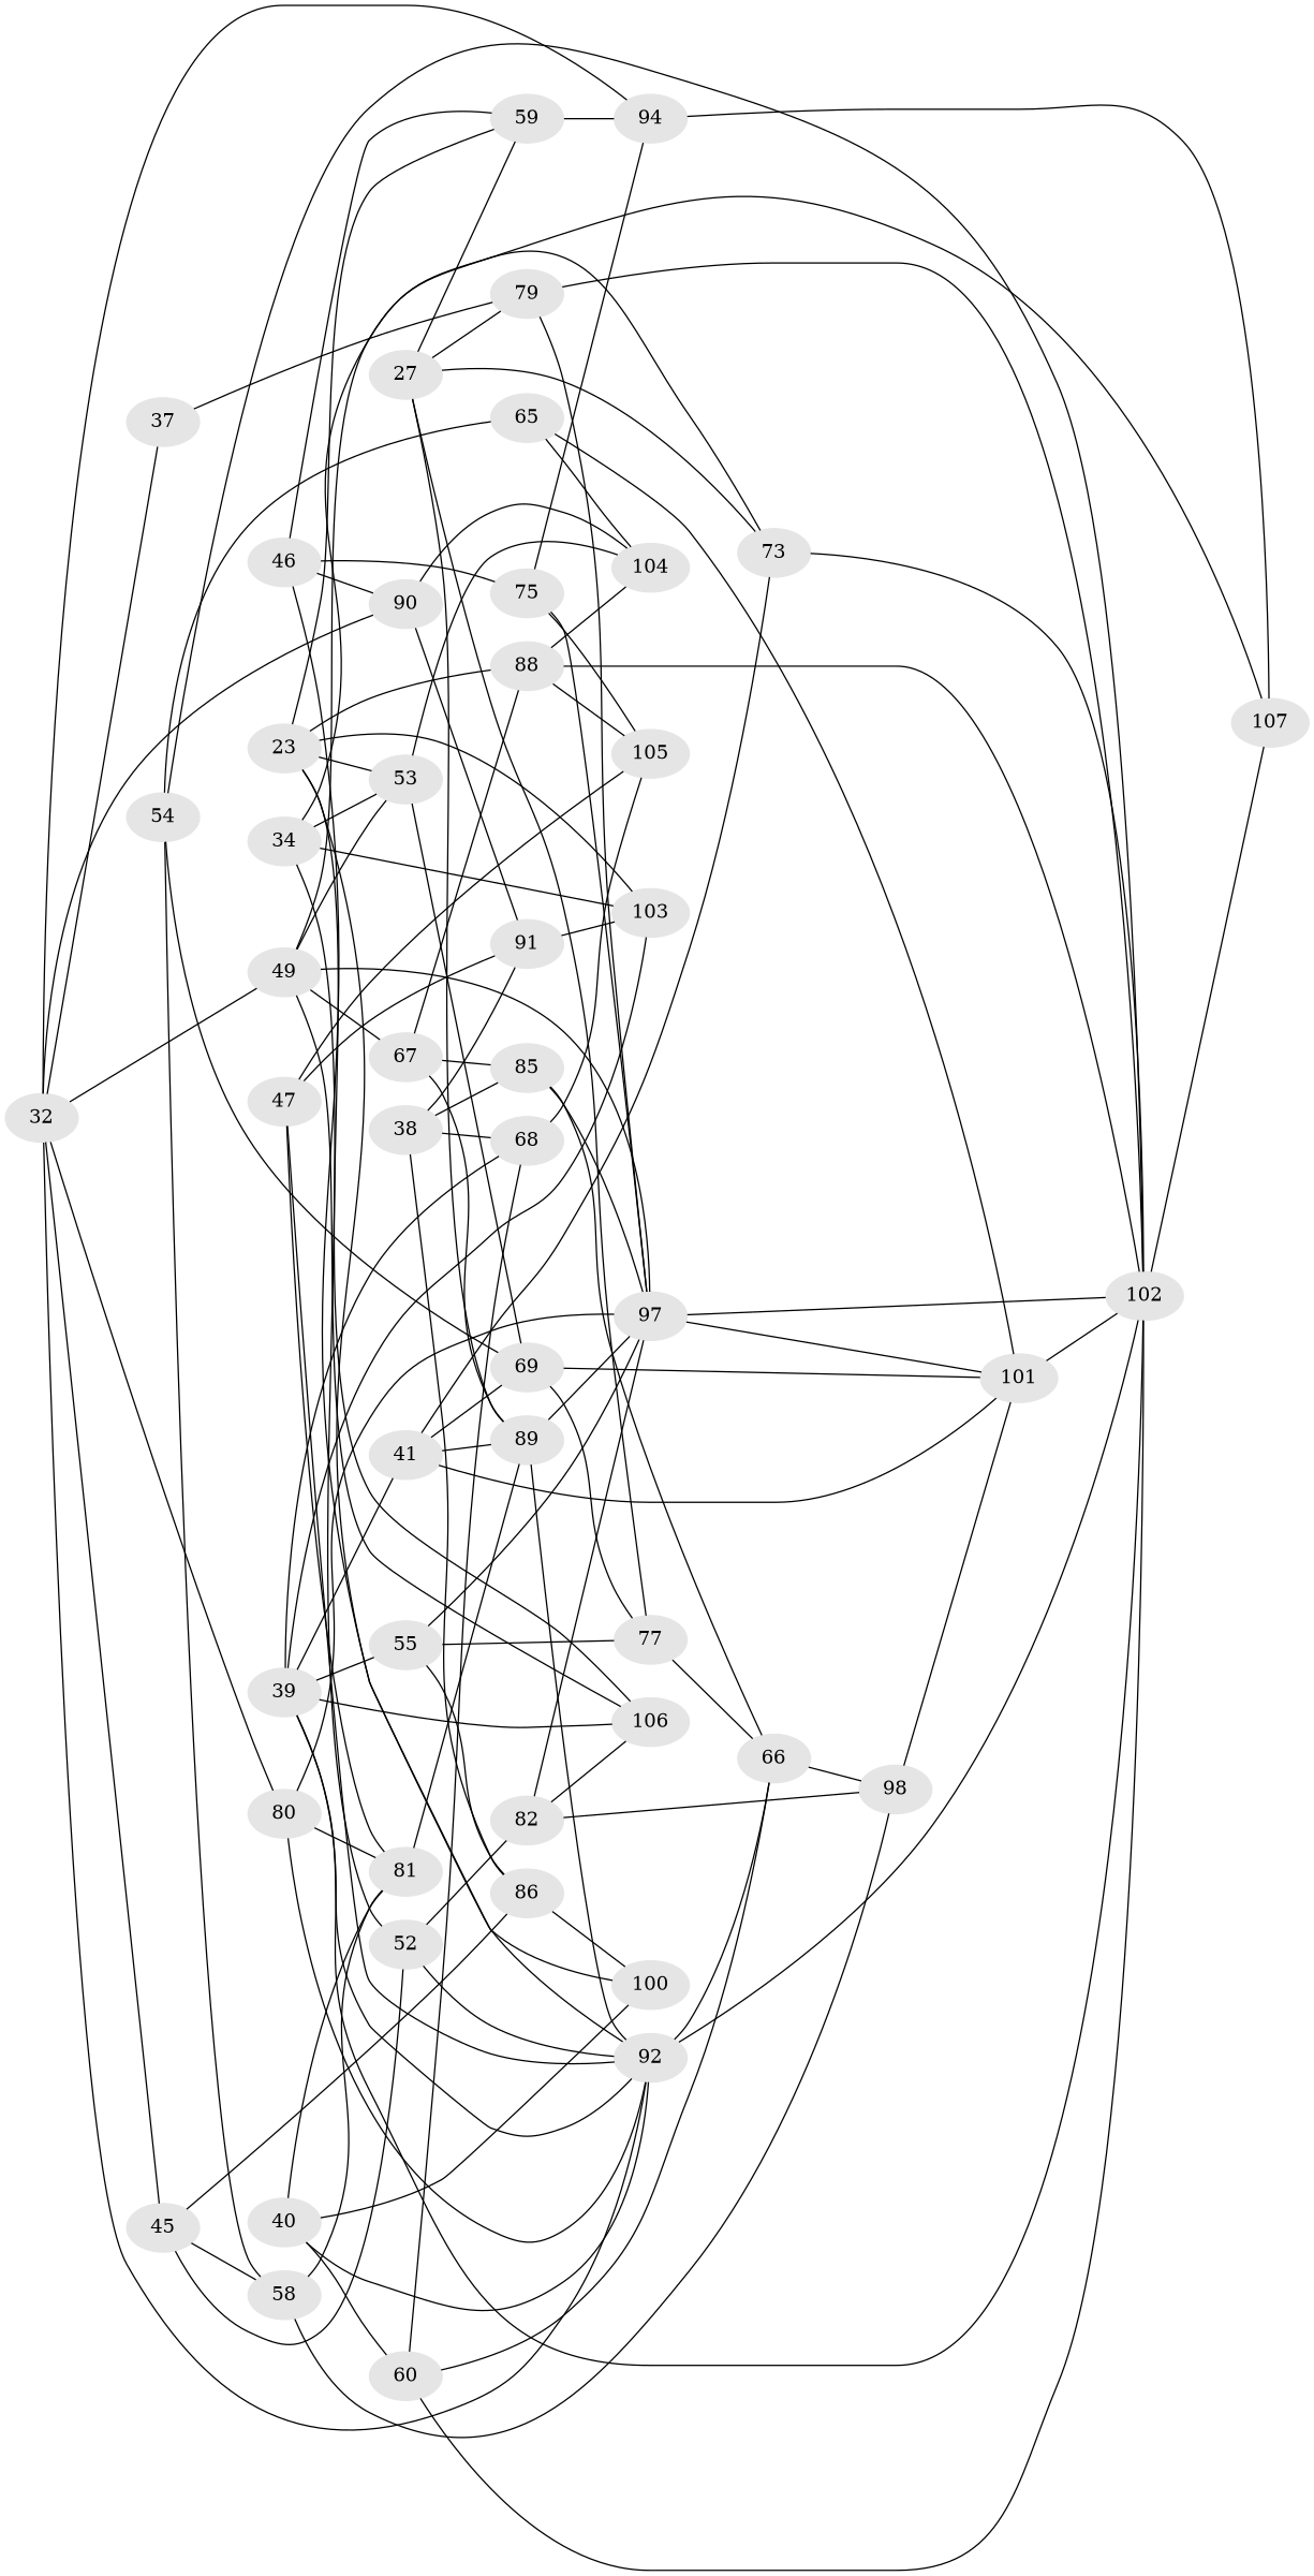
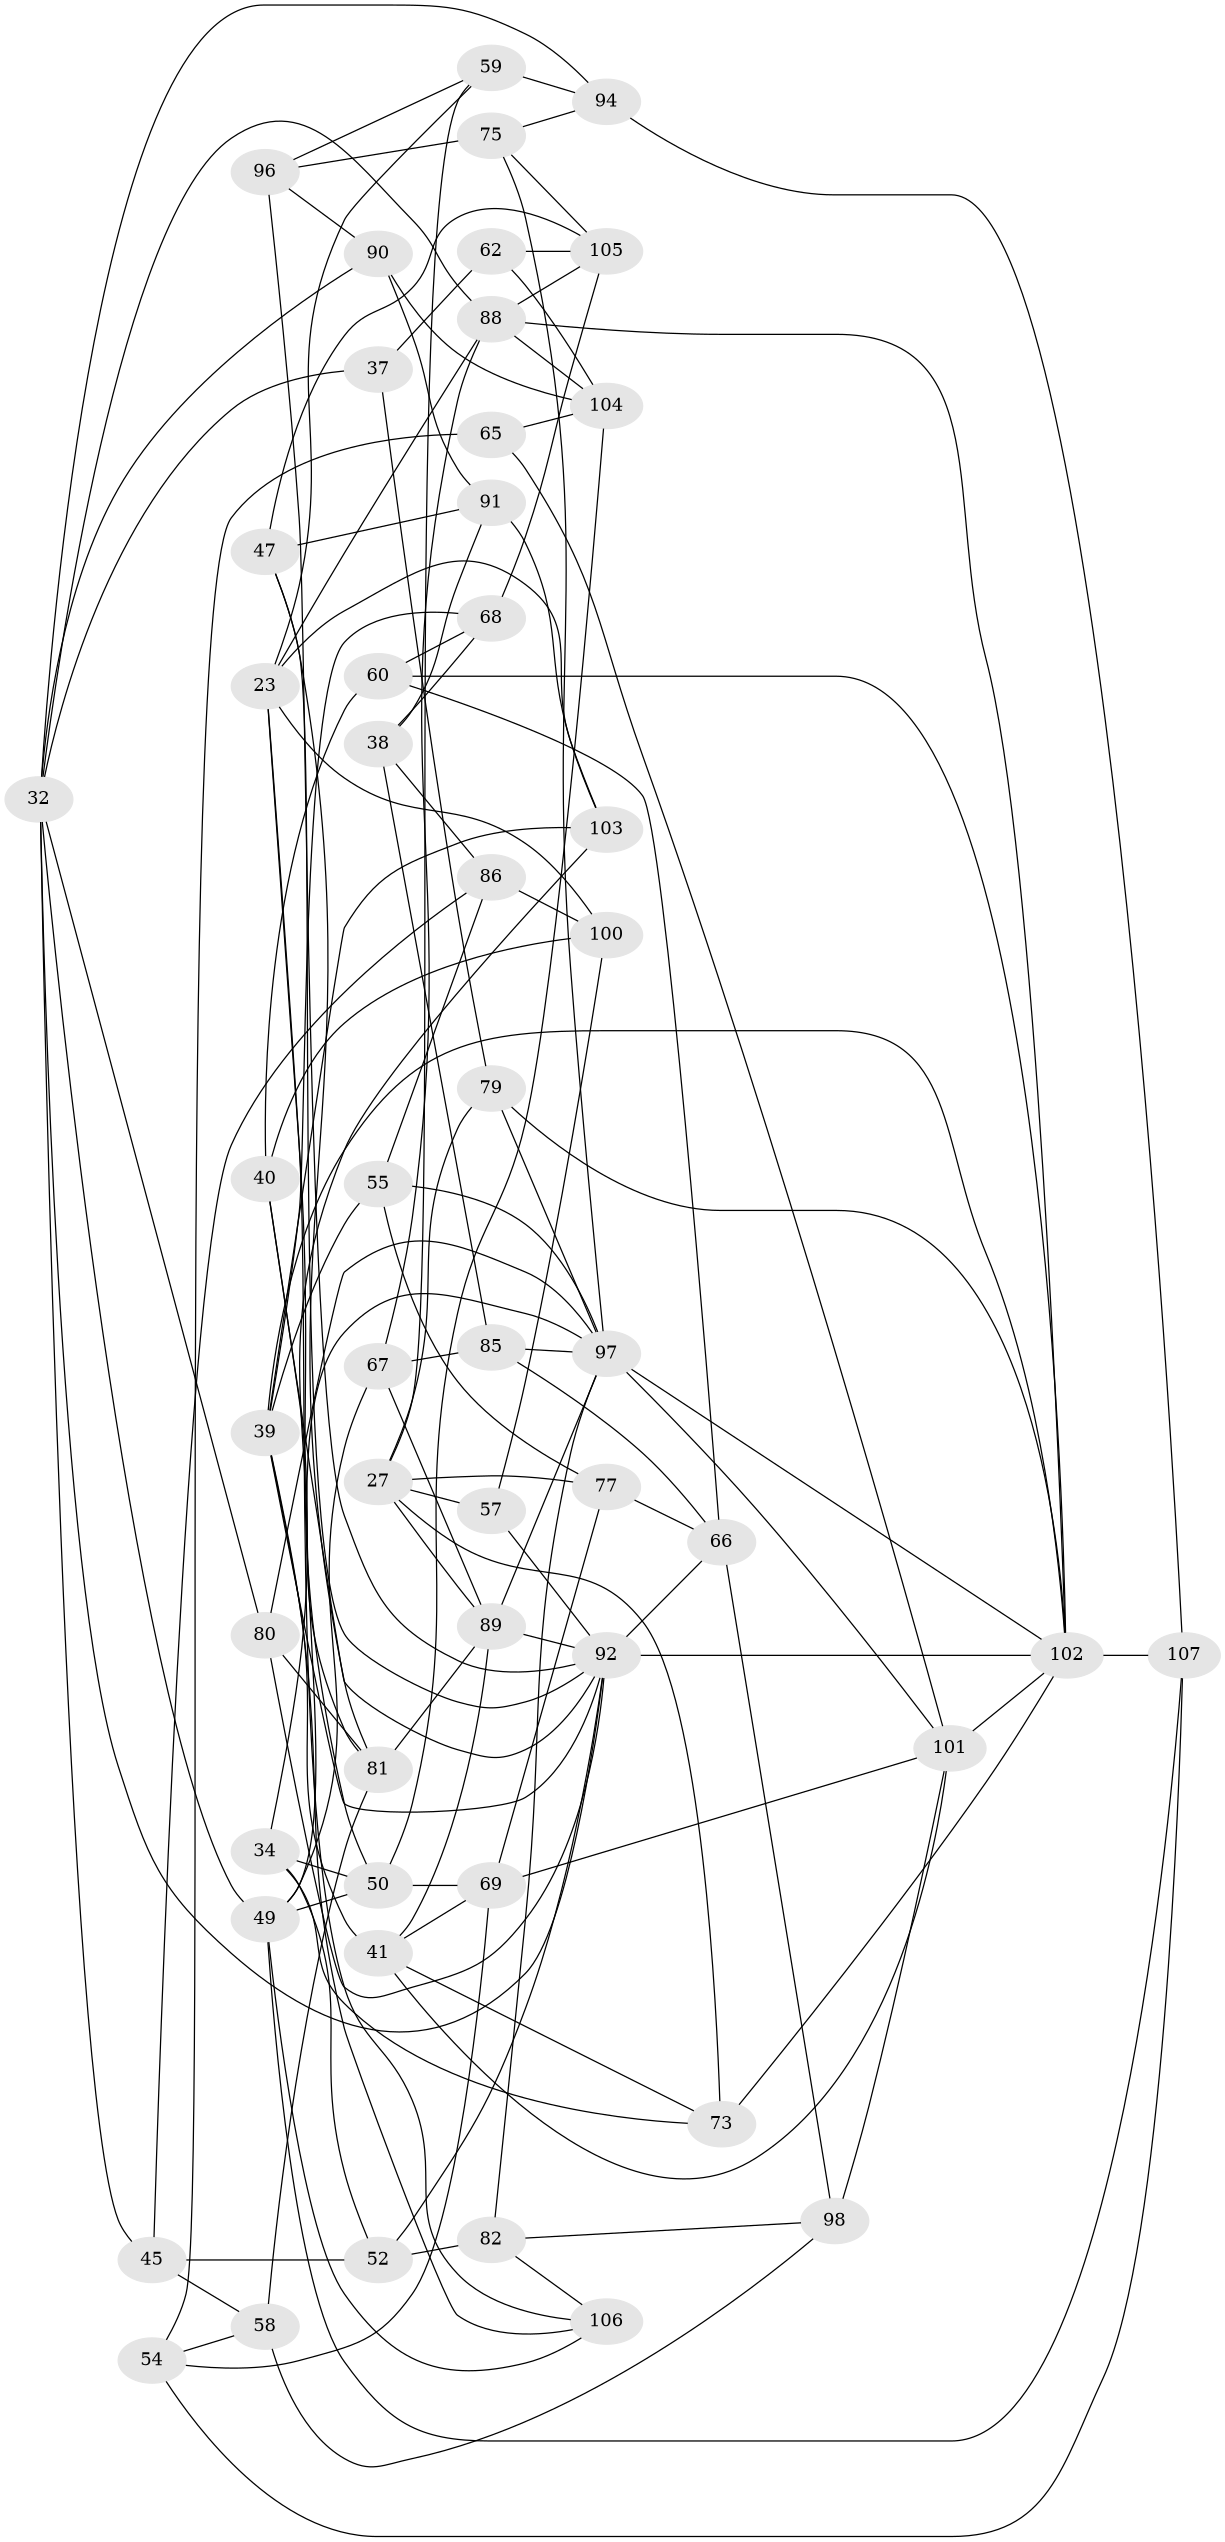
  graph {
    rankdir=LR
    node [color=gray90 style=filled]
    23 [super="+17"]
-   53 [super="+1"]
+   53 [super="+1" label=50]
    59
    88 [super="+42+74"]
    100
    103
    106 [super="+63"]
    n8 [label=69 super="+29"]
    104 [super="+35"]
    94
    102 [super="+78+72+83"]
    105 [super="+43"]
    27 [super="+10+24"]
+   57
    73 [super="+44"]
    77
    79 [super="+69"]
    89 [super="+18+87+76"]
    92 [super="+48+56"]
    n20 [label=66 super="+71"]
    97 [super="+16+31+50+95"]
    32 [super="+19+30"]
    37
    45
    49 [super="+20"]
    80 [super="+70"]
    90
+   62
    52
    86
    58
    67
    107
    81 [super="+66"]
    91
    34
    82 [super="+61"]
    38
    68
    85
    39 [super="+2+12"]
    41 [super="+4"]
    55
    101 [super="+51+93"]
    60 [super="+33"]
    40
    98 [super="+25"]
-   46
+   46 [label=96]
    75
    47
    54
    65
    23 -- 53
    23 -- 59
    23 -- 88 [weight=2]
    23 -- 100
    23 -- 103
    23 -- 106 [weight=2]
    53 -- n8 [weight=2]
    53 -- 104
    59 -- 94
    88 -- 104
    88 -- 102 [weight=2]
    88 -- 105
    n8 -- 77
    n8 -- 101
    94 -- 107
    102 -- 107 [weight=2]
    27 -- 59
+   27 -- 57
    27 -- 73
    27 -- 77
    27 -- 79 [weight=2]
    27 -- 89 [weight=2]
+   57 -- 100
+   57 -- 92
    73 -- 102 [weight=3]
    77 -- n20
    79 -- 102
    79 -- 97 [weight=2]
    89 -- 92 [weight=3]
    89 -- 97 [weight=2]
    92 -- 102 [weight=5]
    92 -- n20
    n20 -- 98 [weight=2]
    97 -- 102 [weight=2]
    97 -- 101 [weight=2]
+   32 -- 88 [weight=2]
    32 -- 94
    32 -- 92 [weight=2]
    32 -- 37
    32 -- 45
    32 -- 49
    32 -- 80
    32 -- 90
    37 -- 79
+   37 -- 62
    45 -- 52
    45 -- 86
    45 -- 58
    49 -- 53
    49 -- 106
    49 -- 97
    49 -- 67
    49 -- 107
    80 -- 92
    80 -- 97 [weight=2]
    80 -- 81 [weight=2]
    90 -- 104
    90 -- 91
+   62 -- 104
+   62 -- 105 [weight=2]
    52 -- 92
    52 -- 82
    86 -- 100
    58 -- 81
    58 -- 98
    67 -- 88
    67 -- 89
    67 -- 85
    81 -- 89
    91 -- 103
    34 -- 53
    34 -- 103
    34 -- 73
    34 -- 52
    82 -- 106
    82 -- 97 [weight=2]
    82 -- 98 [weight=2]
    38 -- 86
    38 -- 91
    38 -- 68
    38 -- 85
    68 -- 105
    85 -- n20
    85 -- 97
    39 -- 103
    39 -- 106 [weight=2]
    39 -- 102
    39 -- 92
    39 -- 68
    39 -- 41
    39 -- 55
    41 -- n8
    41 -- 73
    41 -- 89
    41 -- 101 [weight=2]
    55 -- 77
    55 -- 97
    55 -- 86
    101 -- 102
    60 -- 102 [weight=2]
    60 -- n20
    60 -- 68
    40 -- 100
    40 -- 92
    40 -- 81
    40 -- 60
    98 -- 101
    46 -- 59
    46 -- 92
    46 -- 90
    46 -- 75
    75 -- 94
    75 -- 105
    75 -- 97
    47 -- 105
    47 -- 92
    47 -- 81
    47 -- 91
    54 -- n8
-   54 -- 102
+   54 -- 107
    54 -- 58
    54 -- 65
    65 -- 104 [weight=2]
    65 -- 101
  }
